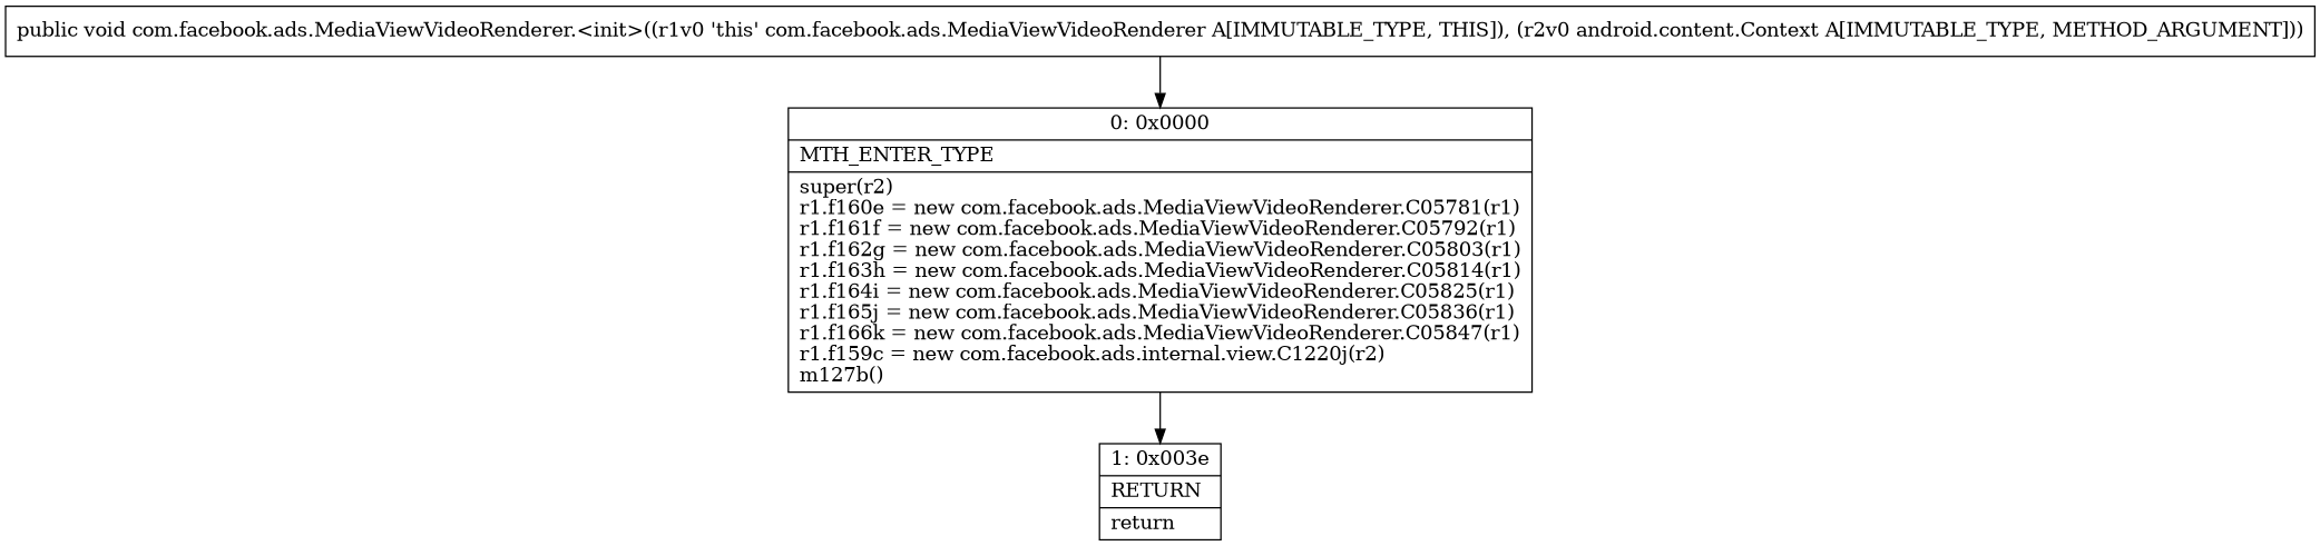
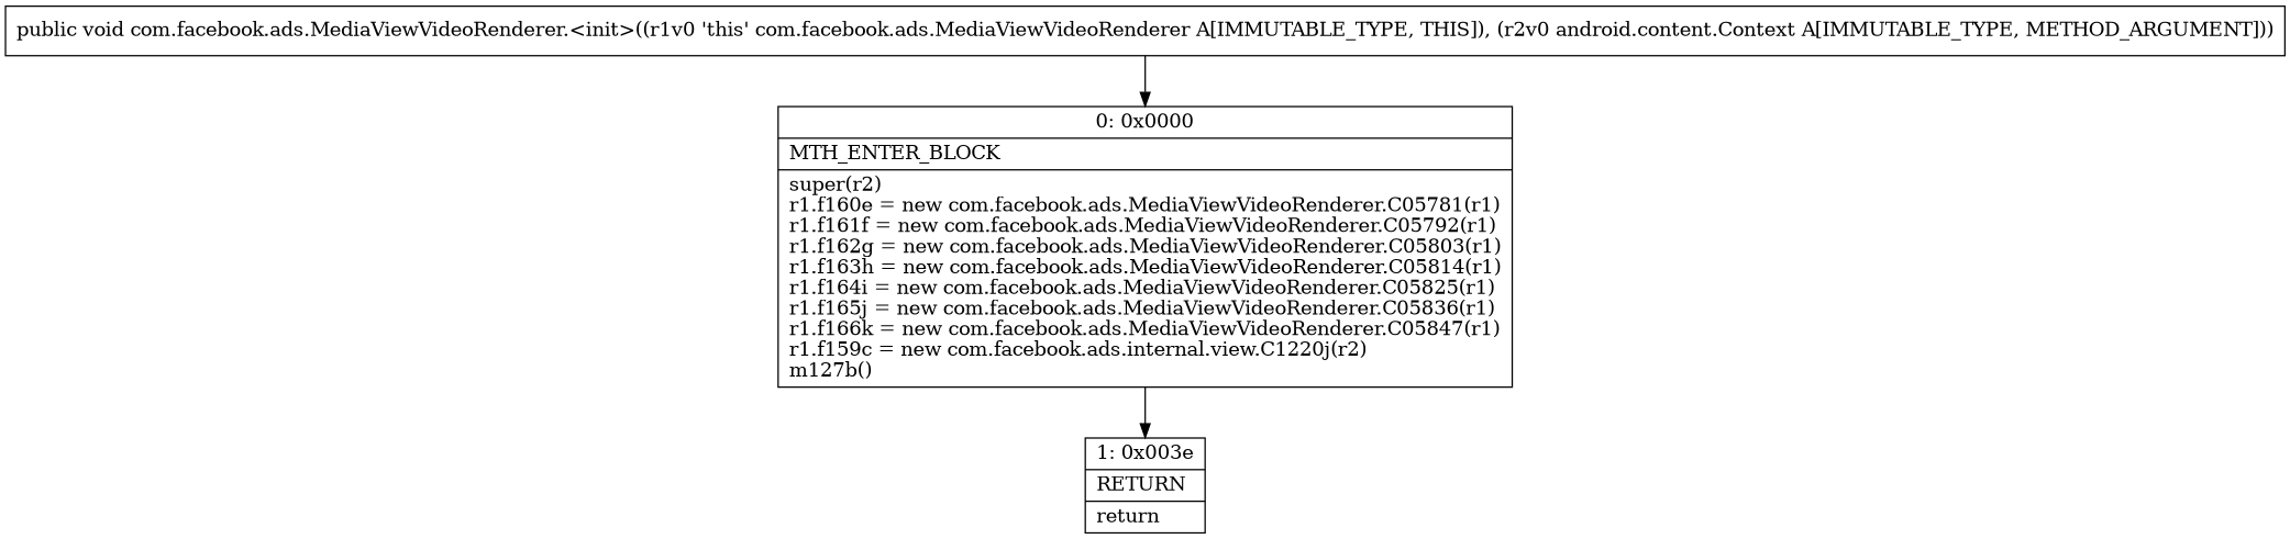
  digraph {
    node [shape=record]
-   n1 [label="{0\:\ 0x0000|MTH_ENTER_TYPE\l|super(r2)\lr1.f160e = new com.facebook.ads.MediaViewVideoRenderer.C05781(r1)\lr1.f161f = new com.facebook.ads.MediaViewVideoRenderer.C05792(r1)\lr1.f162g = new com.facebook.ads.MediaViewVideoRenderer.C05803(r1)\lr1.f163h = new com.facebook.ads.MediaViewVideoRenderer.C05814(r1)\lr1.f164i = new com.facebook.ads.MediaViewVideoRenderer.C05825(r1)\lr1.f165j = new com.facebook.ads.MediaViewVideoRenderer.C05836(r1)\lr1.f166k = new com.facebook.ads.MediaViewVideoRenderer.C05847(r1)\lr1.f159c = new com.facebook.ads.internal.view.C1220j(r2)\lm127b()\l}"]
+   n1 [label="{0\:\ 0x0000|MTH_ENTER_BLOCK\l|super(r2)\lr1.f160e = new com.facebook.ads.MediaViewVideoRenderer.C05781(r1)\lr1.f161f = new com.facebook.ads.MediaViewVideoRenderer.C05792(r1)\lr1.f162g = new com.facebook.ads.MediaViewVideoRenderer.C05803(r1)\lr1.f163h = new com.facebook.ads.MediaViewVideoRenderer.C05814(r1)\lr1.f164i = new com.facebook.ads.MediaViewVideoRenderer.C05825(r1)\lr1.f165j = new com.facebook.ads.MediaViewVideoRenderer.C05836(r1)\lr1.f166k = new com.facebook.ads.MediaViewVideoRenderer.C05847(r1)\lr1.f159c = new com.facebook.ads.internal.view.C1220j(r2)\lm127b()\l}"]
    n2 [label="{1\:\ 0x003e|RETURN\l|return\l}"]
    n3 [label="{public void com.facebook.ads.MediaViewVideoRenderer.\<init\>((r1v0 'this' com.facebook.ads.MediaViewVideoRenderer A[IMMUTABLE_TYPE, THIS]), (r2v0 android.content.Context A[IMMUTABLE_TYPE, METHOD_ARGUMENT])) }"]
    n1 -> n2
    n3 -> n1
  }
